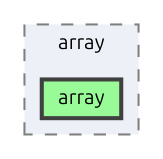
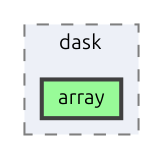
  digraph {
    compound=true
    fontname=Ubuntu
    n1 [color=grey25 fillcolor=palegreen fontname=Ubuntu fontsize=10 height=0.2 label=array shape=box style="filled,bold" width=0.4]
    subgraph cluster_1 {
      bgcolor="#edf0f7"
      fontsize=10
-     label=array
+     label=dask
      pencolor=grey50
      style="filled,dashed"
      n1
    }
  }
